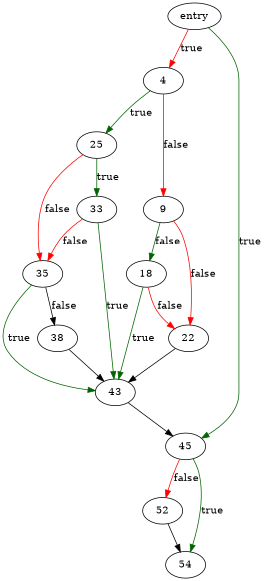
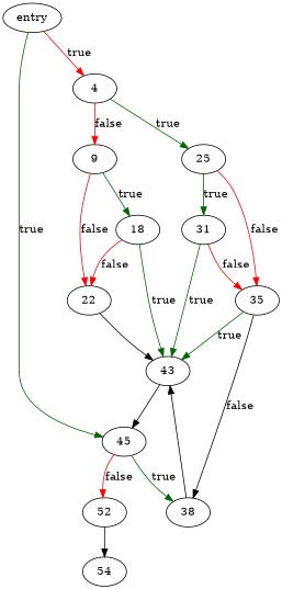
  digraph {
    edge [color=darkgreen]
    n1 [label=entry]
    4
    45
    9
    25
    52
    54
    18
    22
-   31 [label=33]
+   31
    35
    43
    38
    n1 -> 4 [color=red label=true]
    n1 -> 45 [label=true]
    4 -> 9 [color=red label=false]
    4 -> 25 [label=true]
    45 -> 52 [color=red label=false]
-   45 -> 54 [label=true]
-   9 -> 18 [label=false]
+   45 -> 38 [label=true]
+   9 -> 18 [label=true]
    9 -> 22 [color=red label=false]
    25 -> 31 [label=true]
    25 -> 35 [color=red label=false]
    52 -> 54 [color=""]
    18 -> 22 [color=red label=false]
    18 -> 43 [label=true]
    22 -> 43 [color=""]
    31 -> 35 [color=red label=false]
    31 -> 43 [label=true]
    35 -> 43 [label=true]
    35 -> 38 [color=black label=false]
    43 -> 45 [color=""]
    38 -> 43 [color=""]
  }
